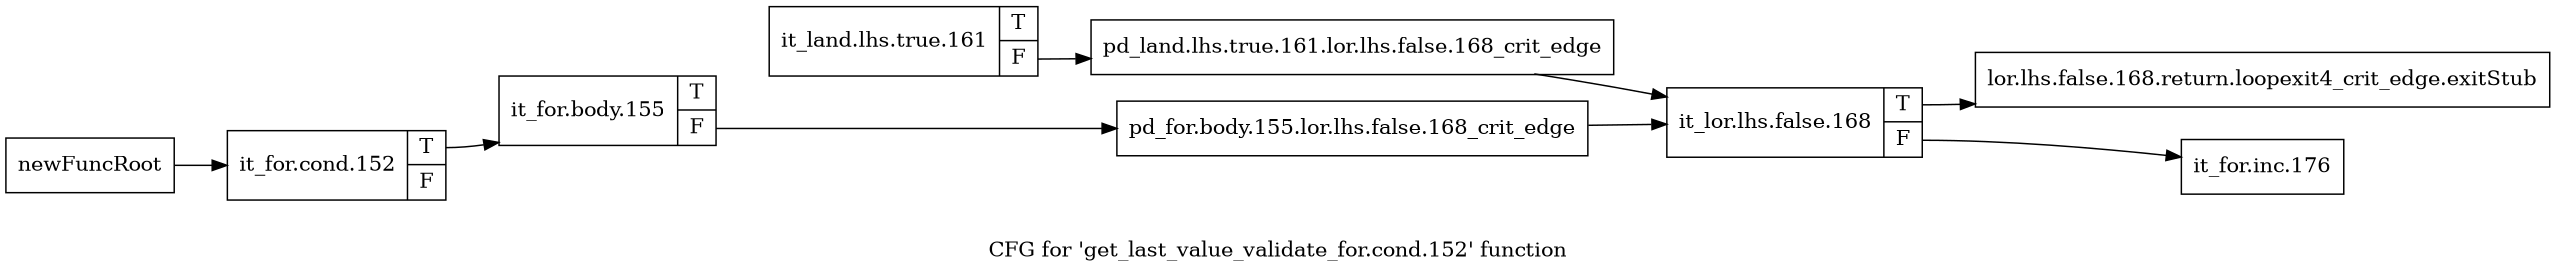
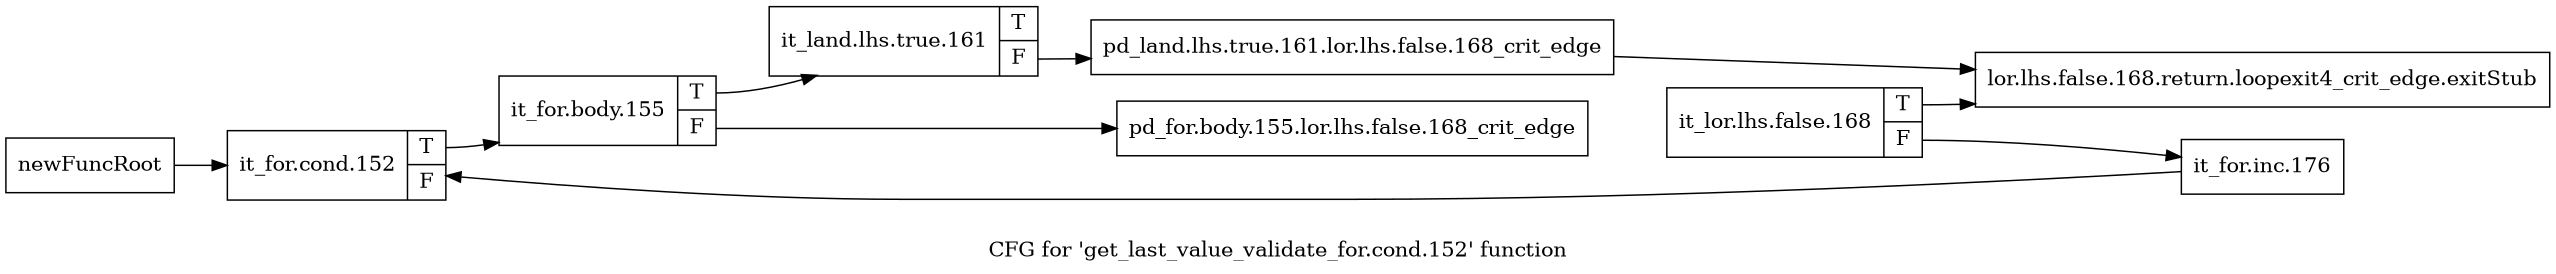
  digraph {
    label="CFG for 'get_last_value_validate_for.cond.152' function"
    rankdir=LR
    node [shape=record]
    n1 [label="{newFuncRoot}"]
    n2 [label="{it_for.cond.152|{<s0>T|<s1>F}}"]
    n3 [label="{it_for.body.155|{<s0>T|<s1>F}}"]
    n4 [label="{it_land.lhs.true.161|{<s0>T|<s1>F}}"]
    n5 [label="{pd_for.body.155.lor.lhs.false.168_crit_edge}"]
    n6 [label="{lor.lhs.false.168.return.loopexit4_crit_edge.exitStub}"]
    n7 [label="{pd_land.lhs.true.161.lor.lhs.false.168_crit_edge}"]
    n8 [label="{it_lor.lhs.false.168|{<s0>T|<s1>F}}"]
    n9 [label="{it_for.inc.176}"]
    n1 -> n2
    n2 -> n3 [tailport=s0]
+   n3 -> n4 [tailport=s0]
    n3 -> n5 [tailport=s1]
    n4 -> n7 [tailport=s1]
-   n5 -> n8
-   n7 -> n8
+   n7 -> n6
    n8 -> n6 [tailport=s0]
    n8 -> n9 [tailport=s1]
+   n9 -> n2
  }
